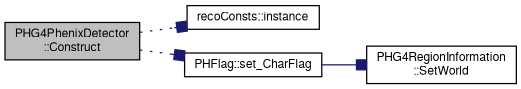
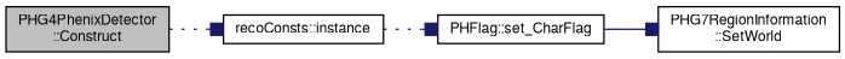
  digraph {
    rankdir=LR
    node [color=black fontname=FreeSans fontsize=10 shape=record]
    edge [arrowhead=box color=midnightblue fontname=FreeSans fontsize=10 labelfontname=FreeSans labelfontsize=10 style=dotted]
    n1 [fillcolor=grey75 fontcolor=black height=0.2 label="PHG4PhenixDetector\l::Construct" style=filled width=0.4]
    n2 [height=0.2 label="recoConsts::instance" width=0.4]
    n3 [height=0.2 label="PHFlag::set_CharFlag" width=0.4]
-   n4 [height=0.2 label="PHG4RegionInformation\l::SetWorld" width=0.4]
+   n4 [height=0.2 label="PHG7RegionInformation\l::SetWorld" width=0.4]
    n1 -> n2
-   n1 -> n3
+   n2 -> n3
    n3 -> n4 [style=solid]
  }
